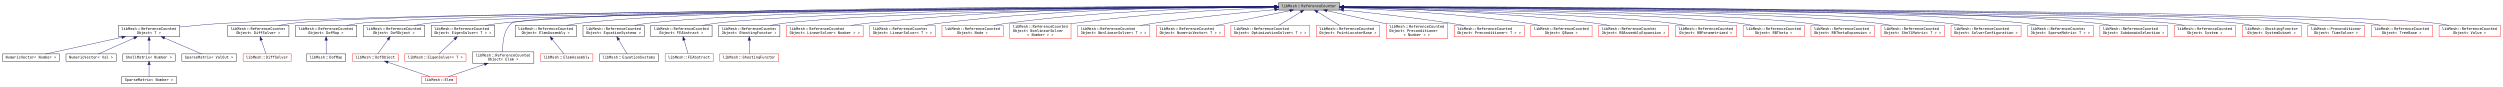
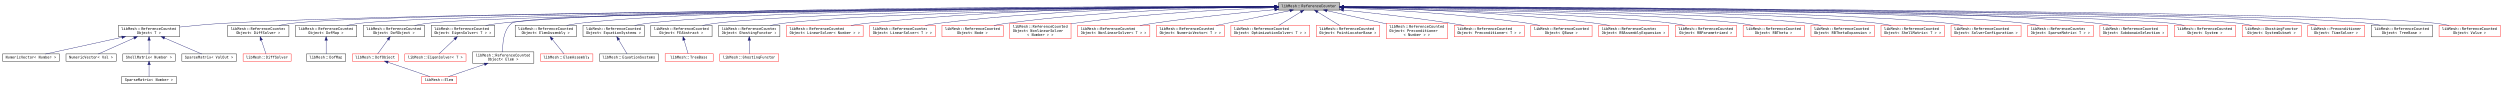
  digraph {
    fontname="JetBrains Mono"
    rankdir=TB
    node [color=red fillcolor=white fontname="JetBrains Mono" fontsize=10 shape=record style=filled]
    edge [color=midnightblue dir=back fontname="JetBrains Mono" fontsize=10 labelfontname=Helvetica labelfontsize=10 style=solid]
    n1 [color=black fillcolor=grey75 fontcolor=black height=0.2 label="libMesh::ReferenceCounter" width=0.4]
    n2 [color=black height=0.2 label="libMesh::ReferenceCounted\lObject\< T \>" width=0.4]
    n3 [color=black height=0.2 label="libMesh::ReferenceCounted\lObject\< DiffSolver \>" width=0.4]
    n4 [color=black height=0.2 label="libMesh::ReferenceCounted\lObject\< DofMap \>" width=0.4]
    n5 [color=black height=0.2 label="libMesh::ReferenceCounted\lObject\< DofObject \>" width=0.4]
    n6 [color=black height=0.2 label="libMesh::ReferenceCounted\lObject\< EigenSolver\< T \> \>" width=0.4]
    n7 [color=black height=0.2 label="libMesh::ReferenceCounted\lObject\< Elem \>" width=0.4]
    n8 [color=black height=0.2 label="libMesh::ReferenceCounted\lObject\< ElemAssembly \>" width=0.4]
    n9 [color=black height=0.2 label="libMesh::ReferenceCounted\lObject\< EquationSystems \>" width=0.4]
    n10 [color=black height=0.2 label="libMesh::ReferenceCounted\lObject\< FEAbstract \>" width=0.4]
    n11 [color=black height=0.2 label="libMesh::ReferenceCounted\lObject\< GhostingFunctor \>" width=0.4]
    n12 [height=0.2 label="libMesh::ReferenceCounted\lObject\< LinearSolver\< Number \> \>" width=0.4]
    n13 [height=0.2 label="libMesh::ReferenceCounted\lObject\< LinearSolver\< T \> \>" width=0.4]
    n14 [height=0.2 label="libMesh::ReferenceCounted\lObject\< Node \>" width=0.4]
    n15 [height=0.2 label="libMesh::ReferenceCounted\lObject\< NonlinearSolver\l\< Number \> \>" width=0.4]
    n16 [height=0.2 label="libMesh::ReferenceCounted\lObject\< NonlinearSolver\< T \> \>" width=0.4]
    n17 [height=0.2 label="libMesh::ReferenceCounted\lObject\< NumericVector\< T \> \>" width=0.4]
    n18 [height=0.2 label="libMesh::ReferenceCounted\lObject\< OptimizationSolver\< T \> \>" width=0.4]
    n19 [height=0.2 label="libMesh::ReferenceCounted\lObject\< PointLocatorBase \>" width=0.4]
    n20 [height=0.2 label="libMesh::ReferenceCounted\lObject\< Preconditioner\l\< Number \> \>" width=0.4]
    n21 [height=0.2 label="libMesh::ReferenceCounted\lObject\< Preconditioner\< T \> \>" width=0.4]
    n22 [height=0.2 label="libMesh::ReferenceCounted\lObject\< QBase \>" width=0.4]
    n23 [height=0.2 label="libMesh::ReferenceCounted\lObject\< RBAssemblyExpansion \>" width=0.4]
    n24 [height=0.2 label="libMesh::ReferenceCounted\lObject\< RBParametrized \>" width=0.4]
    n25 [height=0.2 label="libMesh::ReferenceCounted\lObject\< RBTheta \>" width=0.4]
    n26 [height=0.2 label="libMesh::ReferenceCounted\lObject\< RBThetaExpansion \>" width=0.4]
    n27 [height=0.2 label="libMesh::ReferenceCounted\lObject\< ShellMatrix\< T \> \>" width=0.4]
    n28 [height=0.2 label="libMesh::ReferenceCounted\lObject\< SolverConfiguration \>" width=0.4]
    n29 [height=0.2 label="libMesh::ReferenceCounted\lObject\< SparseMatrix\< T \> \>" width=0.4]
    n30 [height=0.2 label="libMesh::ReferenceCounted\lObject\< SubdomainSelection \>" width=0.4]
    n31 [height=0.2 label="libMesh::ReferenceCounted\lObject\< System \>" width=0.4]
    n32 [height=0.2 label="libMesh::GhostingFunctor\lObject\< SystemSubset \>" width=0.4]
    n33 [height=0.2 label="libMesh::Preconditioner\lObject\< TimeSolver \>" width=0.4]
-   n34 [height=0.2 label="libMesh::ReferenceCounted\lObject\< TreeBase \>" width=0.4]
+   n34 [color=black height=0.2 label="libMesh::ReferenceCounted\lObject\< TreeBase \>" width=0.4]
    n35 [height=0.2 label="libMesh::ReferenceCounted\lObject\< Value \>" width=0.4]
    n36 [color=black height=0.2 label="NumericVector\< Number \>" width=0.4]
    n37 [color=black height=0.2 label="NumericVector\< Val \>" width=0.4]
    n38 [color=black height=0.2 label="ShellMatrix\< Number \>" width=0.4]
    n39 [color=black height=0.2 label="SparseMatrix\< ValOut \>" width=0.4]
    n40 [height=0.2 label="libMesh::DiffSolver" width=0.4]
    n41 [color=black height=0.2 label="libMesh::DofMap" width=0.4]
    n42 [height=0.2 label="libMesh::DofObject" width=0.4]
    n43 [height=0.2 label="libMesh::EigenSolver\< T \>" width=0.4]
    n44 [height=0.2 label="libMesh::Elem" width=0.4]
    n45 [height=0.2 label="libMesh::ElemAssembly" width=0.4]
    n46 [color=black height=0.2 label="libMesh::EquationSystems" width=0.4]
-   n47 [height=0.2 label="libMesh::FEAbstract" width=0.4]
+   n47 [height=0.2 label="libMesh::TreeBase" width=0.4]
    n48 [height=0.2 label="libMesh::GhostingFunctor" width=0.4]
    n49 [color=black height=0.2 label="SparseMatrix\< Number \>" width=0.4]
    n1 -> n2
    n1 -> n3
    n1 -> n4
    n1 -> n5
    n1 -> n6
    n1 -> n7
    n1 -> n8
    n1 -> n9
    n1 -> n10
    n1 -> n11
    n1 -> n12
    n1 -> n13
    n1 -> n14
    n1 -> n15
    n1 -> n16
    n1 -> n17
    n1 -> n18
    n1 -> n19
    n1 -> n20
    n1 -> n21
    n1 -> n22
    n1 -> n23
    n1 -> n24
    n1 -> n25
    n1 -> n26
    n1 -> n27
    n1 -> n28
    n1 -> n29
    n1 -> n30
    n1 -> n31
    n1 -> n32
    n1 -> n33
    n1 -> n34
    n1 -> n35
    n2 -> n36
    n2 -> n37
    n2 -> n38
    n2 -> n39
    n3 -> n40
    n4 -> n41
    n5 -> n42
    n6 -> n43
    n7 -> n44
    n8 -> n45
    n9 -> n46
    n10 -> n47
    n11 -> n48
    n38 -> n49
    n42 -> n44
  }
